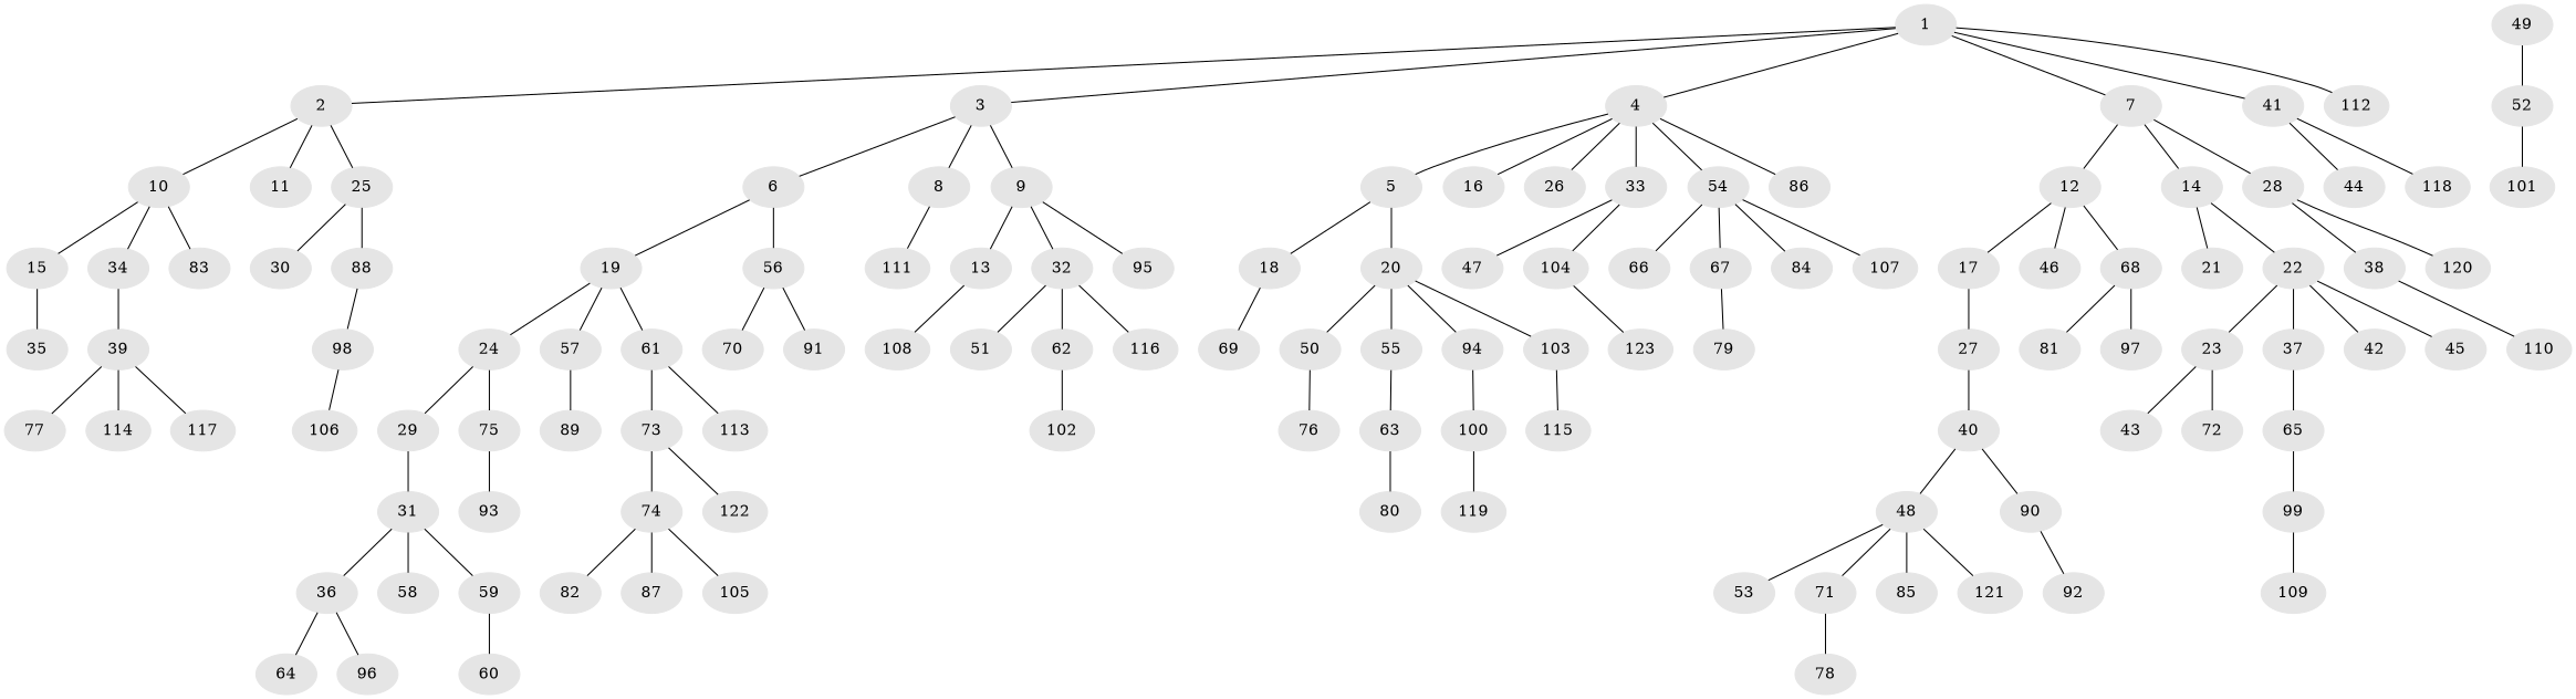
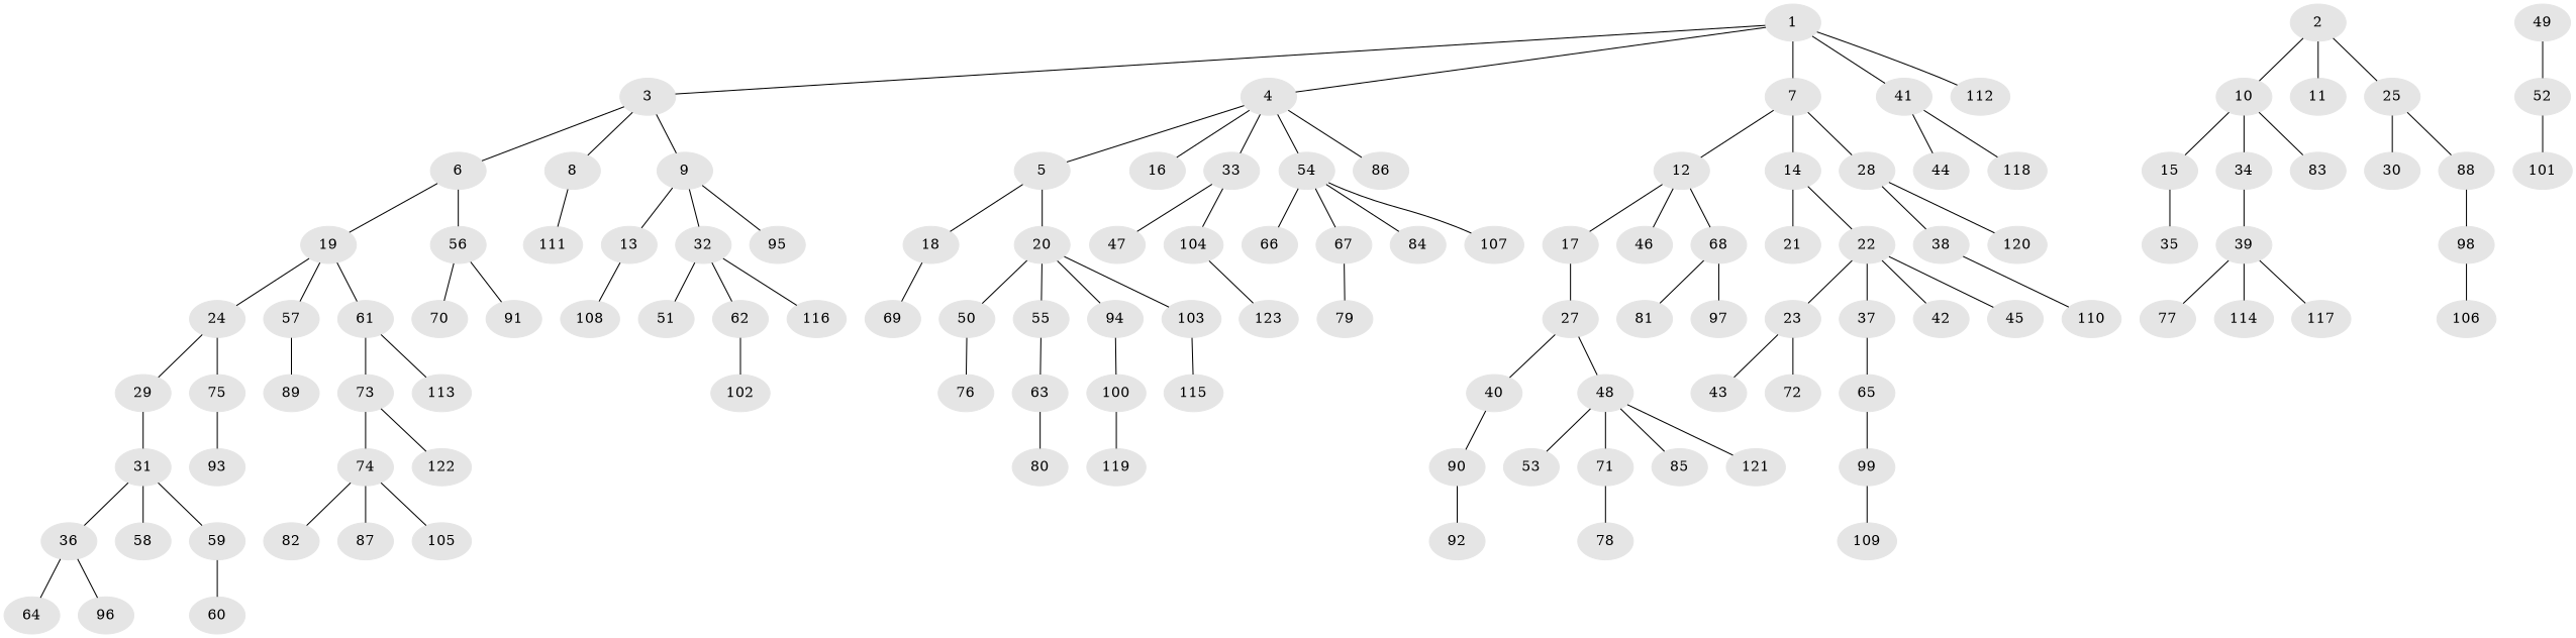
  graph {
    node [color=gray90 style=filled]
    1
    2
    3
    4
    7
    41
    112
    10
    11
    25
    6
    8
    9
    5
    16
-   26
    33
    54
    86
    12
    14
    28
    44
    118
    15
    34
    83
    30
    88
    19
    56
    111
    13
    32
    95
    18
    20
    47
    104
    66
    67
    84
    107
    69
    50
    55
    94
    103
    24
    57
    61
    70
    91
    17
    46
    68
    21
    22
    38
    120
    108
    51
    62
    116
    35
    39
    27
    81
    97
    23
    37
    42
    45
    40
    29
    75
    89
    73
    113
    76
    63
    100
    115
    43
    72
    65
    31
    93
    98
    48
    90
    110
    36
    58
    59
    64
    96
    60
    102
    123
    77
    114
    117
    49
    52
    99
    53
    71
    85
    121
    92
    78
    101
    79
    80
    74
    122
    109
    82
    87
    105
    106
    119
-   1 -- 2
    1 -- 3
    1 -- 4
    1 -- 7
    1 -- 41
    1 -- 112
    2 -- 10
    2 -- 11
    2 -- 25
    3 -- 6
    3 -- 8
    3 -- 9
    4 -- 5
    4 -- 16
-   4 -- 26
    4 -- 33
    4 -- 54
    4 -- 86
    7 -- 12
    7 -- 14
    7 -- 28
    41 -- 44
    41 -- 118
    10 -- 15
    10 -- 34
    10 -- 83
    25 -- 30
    25 -- 88
    6 -- 19
    6 -- 56
    8 -- 111
    9 -- 13
    9 -- 32
    9 -- 95
    5 -- 18
    5 -- 20
    33 -- 47
    33 -- 104
    54 -- 66
    54 -- 67
    54 -- 84
    54 -- 107
    12 -- 17
    12 -- 46
    12 -- 68
    14 -- 21
    14 -- 22
    28 -- 38
    28 -- 120
    15 -- 35
    34 -- 39
    88 -- 98
    19 -- 24
    19 -- 57
    19 -- 61
    56 -- 70
    56 -- 91
    13 -- 108
    32 -- 51
    32 -- 62
    32 -- 116
    18 -- 69
    20 -- 50
    20 -- 55
    20 -- 94
    20 -- 103
    104 -- 123
    67 -- 79
    50 -- 76
    55 -- 63
    94 -- 100
    103 -- 115
    24 -- 29
    24 -- 75
    57 -- 89
    61 -- 73
    61 -- 113
    17 -- 27
    68 -- 81
    68 -- 97
    22 -- 23
    22 -- 37
    22 -- 42
    22 -- 45
    38 -- 110
    62 -- 102
    39 -- 77
    39 -- 114
    39 -- 117
    27 -- 40
    23 -- 43
    23 -- 72
    37 -- 65
-   40 -- 48
+   27 -- 48
    40 -- 90
    29 -- 31
    75 -- 93
    73 -- 74
    73 -- 122
    63 -- 80
    100 -- 119
    65 -- 99
    31 -- 36
    31 -- 58
    31 -- 59
    98 -- 106
    48 -- 53
    48 -- 71
    48 -- 85
    48 -- 121
    90 -- 92
    36 -- 64
    36 -- 96
    59 -- 60
    49 -- 52
    52 -- 101
    99 -- 109
    71 -- 78
    74 -- 82
    74 -- 87
    74 -- 105
  }
